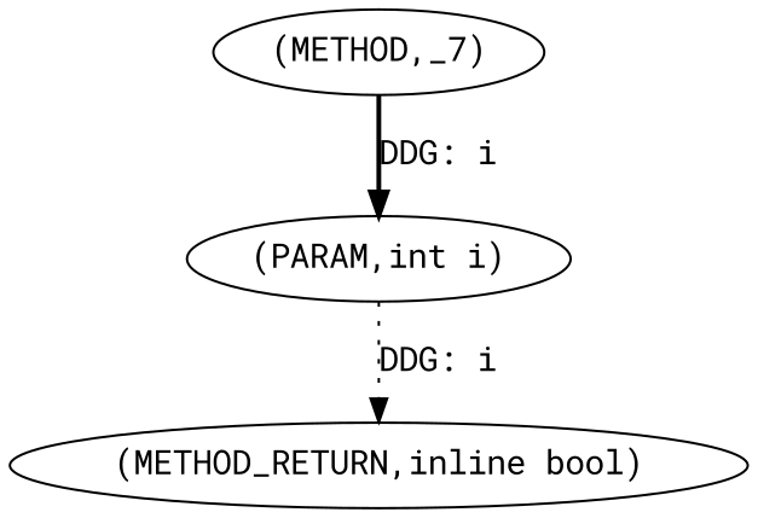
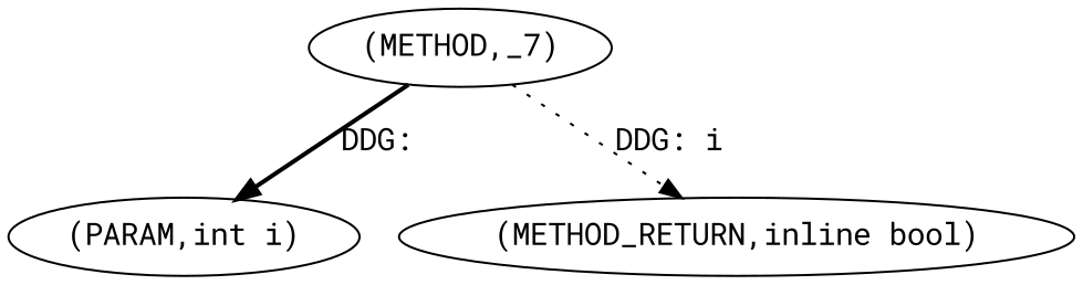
  digraph {
    fontname="Roboto Mono"
    node [fontname="Roboto Mono"]
    edge [fontname="Roboto Mono"]
    n1 [label="(METHOD,_7)"]
    n2 [label="(PARAM,int i)"]
    n3 [label="(METHOD_RETURN,inline bool)"]
-   n1 -> n2 [label="DDG: i" style=bold]
-   n2 -> n3 [label="DDG: i" style=dotted]
+   n1 -> n2 [label="DDG: " style=bold]
+   n1 -> n3 [label="DDG: i" style=dotted]
  }
